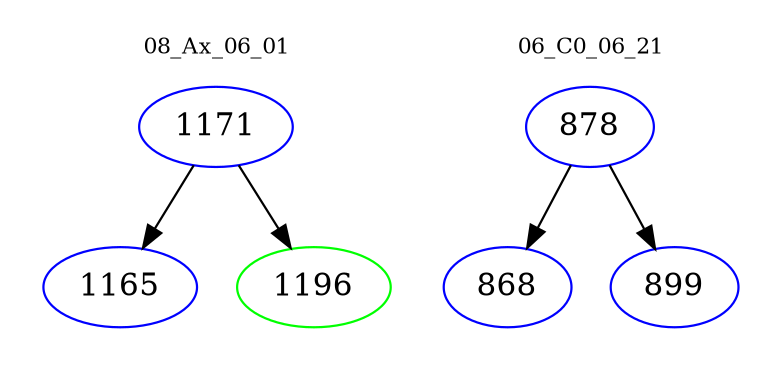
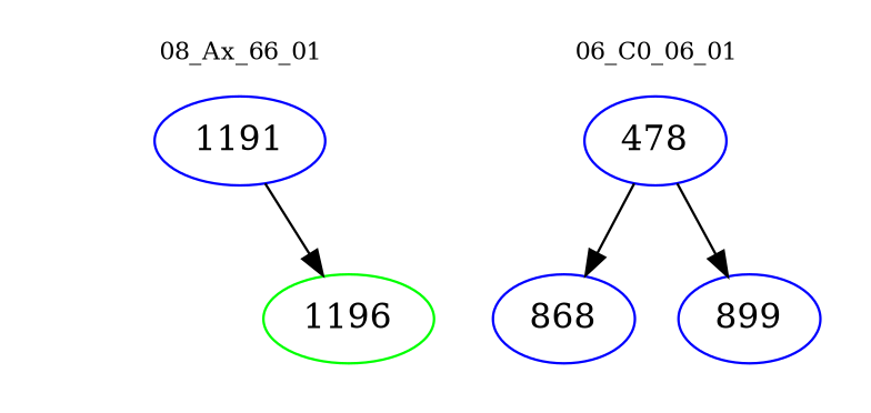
  digraph {
    node [color=blue]
    edge [color=black]
-   n1 [label=1171]
-   n2 [label=1165]
+   n1 [label=1191]
    n3 [color=green label=1196]
-   n4 [label=878]
+   n4 [label=478]
    n5 [label=868]
    n6 [label=899]
    subgraph cluster_1 {
      color=white
      fontsize=10
-     label="08_Ax_06_01"
+     label="08_Ax_66_01"
      n1
-     n2
      n3
    }
    subgraph cluster_2 {
      color=white
      fontsize=10
-     label="06_C0_06_21"
+     label="06_C0_06_01"
      n4
      n5
      n6
    }
-   n1 -> n2
    n1 -> n3
    n4 -> n5
    n4 -> n6
  }
